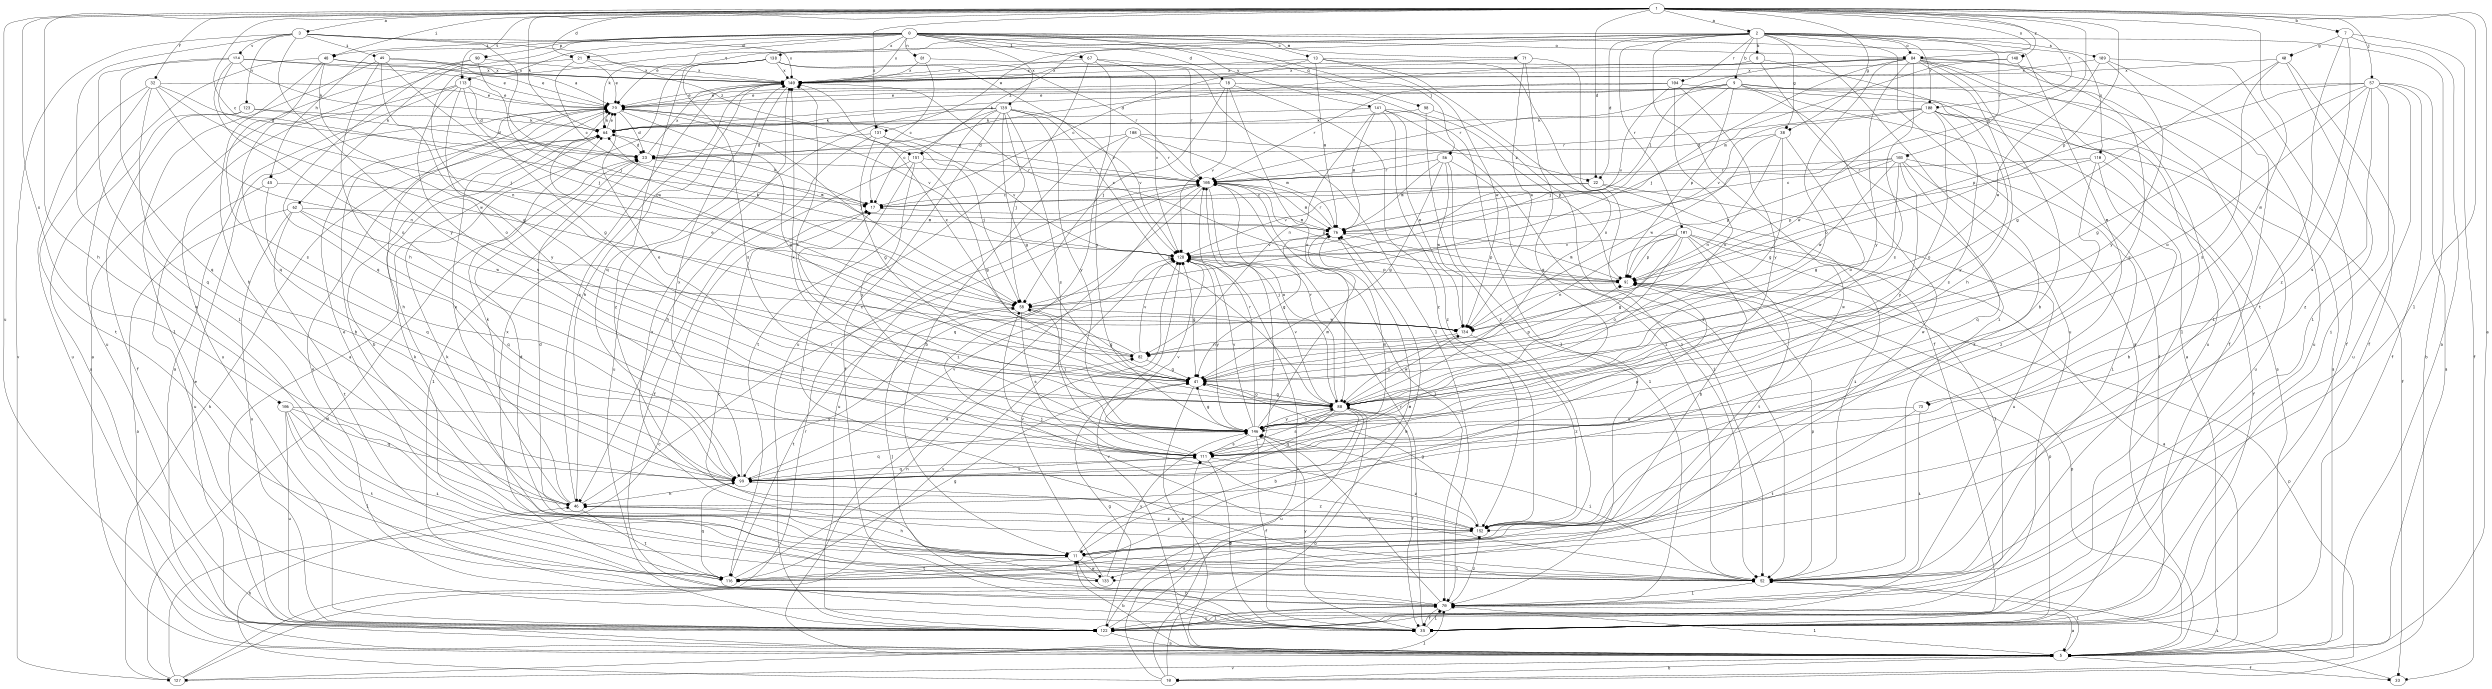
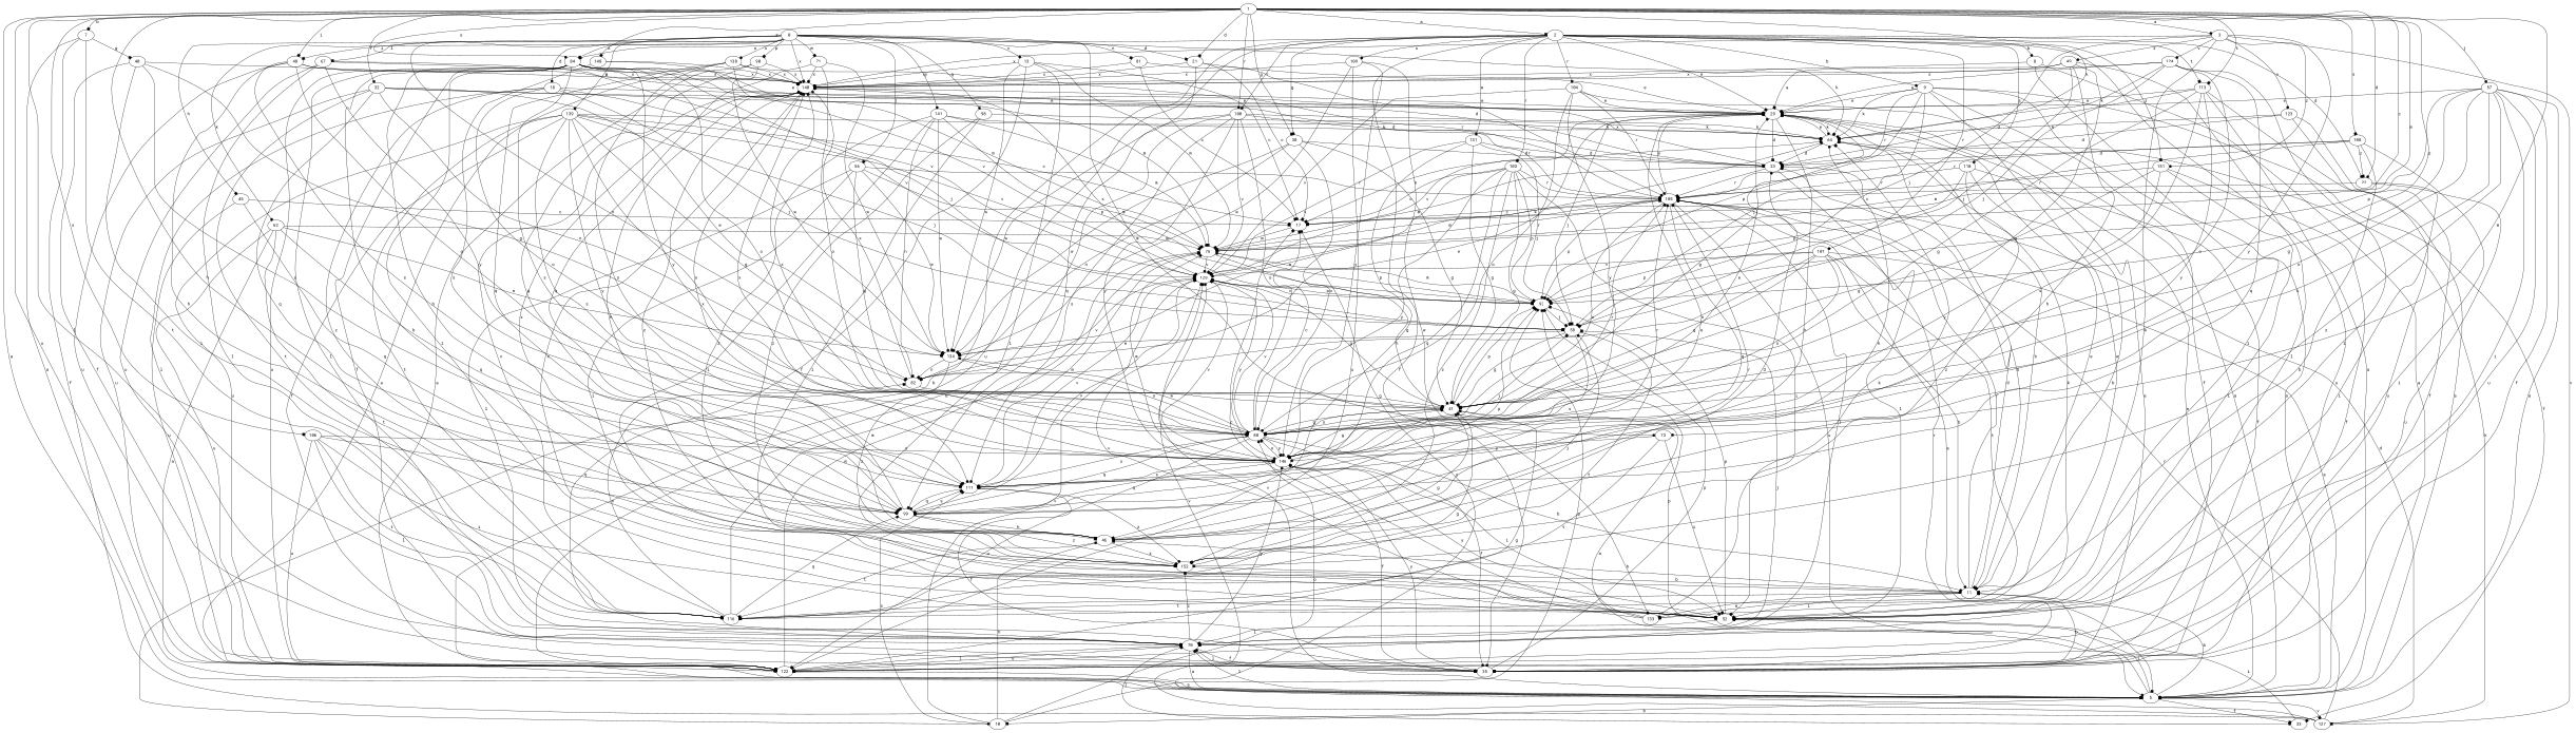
  strict digraph {
    fontname="Roboto Mono"
    node [fontname="Roboto Mono"]
    edge [arrowhead=box fontname="Roboto Mono"]
    0
    13
    18
    21
    45
    48
    56
    62
    64
    67
    71
    73
    81
    82
    84
    90
    98
    138
    139
    140
    141
    17
    76
    52
    35
    134
    70
    29
    58
    128
    152
    88
    99
    122
    n35 [label=46]
    111
    105
    41
    5
    116
    11
    23
    146
    93
    1
    2
    3
    7
    22
    32
    38
    57
    100
    106
    108
    113
    148
    8
    9
    10
    101
    103
    104
    109
    110
    131
    133
    151
    49
    123
    124
    127
    33
    40
    0 -> 13 [arrowhead=dot label=c]
    0 -> 18 [arrowhead=dot label=d]
    0 -> 21 [label=d]
    0 -> 45 [label=h]
    0 -> 48 [label=i]
    0 -> 56 [label=j]
    0 -> 62 [arrowhead=dot label=k]
    0 -> 64 [label=k]
    0 -> 67 [label=l]
    0 -> 71 [label=m]
    0 -> 73 [arrowhead=dot label=m]
    0 -> 81 [label=n]
    0 -> 82 [arrowhead=dot label=n]
    0 -> 84 [label=o]
    0 -> 90 [label=p]
    0 -> 98 [arrowhead=dot label=q]
    0 -> 138 [arrowhead=dot label=x]
    0 -> 139 [arrowhead=dot label=x]
    0 -> 140 [label=x]
    0 -> 141 [arrowhead=dot label=y]
    13 -> 140 [label=x]
    13 -> 17 [arrowhead=dot label=c]
    13 -> 76 [label=m]
    13 -> 52 [arrowhead=dot label=i]
    13 -> 35 [label=f]
    13 -> 134 [label=w]
    18 -> 70 [arrowhead=dot label=l]
    18 -> 29 [label=e]
    18 -> 58 [label=j]
    18 -> 128 [label=v]
    18 -> 152 [arrowhead=dot label=z]
    18 -> 88 [arrowhead=dot label=o]
    21 -> 140 [label=x]
    21 -> 17 [label=c]
    21 -> 29 [arrowhead=dot label=e]
    21 -> 99 [label=q]
    45 -> 17 [label=c]
    45 -> 99 [label=q]
    45 -> 122 [label=u]
    48 -> 140 [arrowhead=dot label=x]
    48 -> 29 [arrowhead=dot label=e]
    48 -> 88 [label=o]
    48 -> 122 [arrowhead=dot label=u]
    48 -> n35 [arrowhead=dot label=h]
    48 -> 111 [arrowhead=dot label=s]
    56 -> 76 [arrowhead=dot label=m]
    56 -> 52 [label=i]
    56 -> 134 [label=w]
    56 -> 70 [arrowhead=dot label=l]
    56 -> 105 [arrowhead=dot label=r]
    56 -> 41 [label=g]
    62 -> 76 [label=m]
    62 -> 134 [label=w]
    62 -> 99 [arrowhead=dot label=q]
    62 -> 122 [arrowhead=dot label=u]
    62 -> 5 [arrowhead=dot label=a]
    62 -> 116 [label=t]
    64 -> 29 [arrowhead=dot label=e]
    64 -> 11 [label=b]
    64 -> 23 [arrowhead=dot label=d]
    67 -> 140 [arrowhead=dot label=x]
    67 -> 70 [label=l]
    67 -> 128 [arrowhead=dot label=v]
    67 -> 122 [label=u]
    67 -> 146 [arrowhead=dot label=y]
    71 -> 140 [label=x]
    71 -> 134 [arrowhead=dot label=w]
    71 -> 88 [arrowhead=dot label=o]
    71 -> 99 [arrowhead=dot label=q]
    73 -> 52 [label=i]
    73 -> 116 [label=t]
    73 -> 146 [arrowhead=dot label=y]
    81 -> 140 [arrowhead=dot label=x]
    81 -> 17 [label=c]
    81 -> 105 [arrowhead=dot label=r]
    82 -> 140 [arrowhead=dot label=x]
    82 -> 29 [arrowhead=dot label=e]
    82 -> 128 [label=v]
    82 -> 41 [label=g]
    84 -> 140 [arrowhead=dot label=x]
-   84 -> 76 [label=l]
+   84 -> 76 [label=m]
    84 -> 52 [arrowhead=dot label=i]
    84 -> 35 [label=f]
    84 -> 70 [label=l]
    84 -> 58 [label=j]
    84 -> 88 [label=o]
    84 -> 122 [arrowhead=dot label=u]
    84 -> n35 [arrowhead=dot label=h]
    84 -> 111 [label=s]
    84 -> 11 [arrowhead=dot label=b]
    84 -> 23 [label=d]
    84 -> 146 [label=y]
    90 -> 140 [arrowhead=dot label=x]
    90 -> 134 [label=w]
    90 -> 99 [arrowhead=dot label=q]
    90 -> 5 [label=a]
    98 -> 64 [arrowhead=dot label=k]
    98 -> 52 [label=i]
    98 -> 152 [arrowhead=dot label=z]
    138 -> 140 [arrowhead=dot label=x]
    138 -> 128 [arrowhead=dot label=v]
    138 -> 99 [arrowhead=dot label=q]
    138 -> 111 [arrowhead=dot label=s]
    138 -> 105 [arrowhead=dot label=r]
    138 -> 5 [label=a]
    139 -> 64 [arrowhead=dot label=k]
    139 -> 17 [arrowhead=dot label=c]
    139 -> 35 [label=f]
    139 -> 58 [label=j]
    139 -> 128 [label=v]
    139 -> 88 [label=o]
    139 -> 122 [label=u]
    139 -> 111 [arrowhead=dot label=s]
    139 -> 41 [label=g]
    139 -> 116 [arrowhead=dot label=t]
    139 -> 146 [label=y]
    140 -> 29 [arrowhead=dot label=e]
    140 -> 152 [label=z]
    140 -> n35 [label=h]
    141 -> 64 [label=k]
    141 -> 82 [label=n]
    141 -> 76 [arrowhead=dot label=m]
    141 -> 52 [arrowhead=dot label=i]
    141 -> 134 [arrowhead=dot label=w]
    141 -> 152 [label=z]
    141 -> 93 [label=p]
    17 -> 64 [arrowhead=dot label=k]
    17 -> 76 [arrowhead=dot label=m]
    76 -> 128 [arrowhead=dot label=v]
    76 -> 105 [label=r]
    76 -> 41 [label=g]
    76 -> 93 [label=p]
    52 -> 64 [label=k]
    52 -> 140 [arrowhead=dot label=x]
    52 -> 70 [label=l]
    52 -> 93 [label=p]
    35 -> 70 [label=l]
    35 -> 29 [label=e]
    35 -> 105 [label=r]
    35 -> 11 [label=b]
    35 -> 146 [label=y]
    35 -> 93 [label=p]
    134 -> 82 [label=n]
    134 -> 152 [arrowhead=dot label=z]
    134 -> 88 [label=o]
    70 -> 35 [label=f]
    70 -> 58 [label=j]
    70 -> 152 [label=z]
    70 -> 122 [label=u]
    70 -> 5 [label=a]
    70 -> 146 [arrowhead=dot label=y]
    29 -> 64 [arrowhead=dot label=k]
    29 -> 58 [label=j]
    29 -> 128 [arrowhead=dot label=v]
    29 -> n35 [label=h]
    29 -> 41 [arrowhead=dot label=g]
    29 -> 11 [label=b]
    29 -> 23 [label=d]
    58 -> 134 [label=w]
    58 -> 111 [label=s]
    58 -> 41 [label=g]
    58 -> 116 [arrowhead=dot label=t]
    128 -> 64 [arrowhead=dot label=k]
    128 -> 41 [arrowhead=dot label=g]
    128 -> 146 [arrowhead=dot label=y]
    128 -> 93 [label=p]
    152 -> 58 [arrowhead=dot label=j]
    152 -> 41 [arrowhead=dot label=g]
    152 -> 11 [arrowhead=dot label=b]
    152 -> 23 [arrowhead=dot label=d]
    88 -> 140 [label=x]
    88 -> 17 [label=c]
    88 -> 35 [arrowhead=dot label=f]
    88 -> 134 [arrowhead=dot label=w]
    88 -> 29 [arrowhead=dot label=e]
    88 -> 128 [label=v]
    88 -> 99 [arrowhead=dot label=q]
    88 -> 122 [arrowhead=dot label=u]
    88 -> 111 [arrowhead=dot label=s]
    88 -> 105 [label=r]
    88 -> 41 [arrowhead=dot label=g]
    88 -> 11 [arrowhead=dot label=b]
    88 -> 146 [label=y]
    99 -> 140 [label=x]
    99 -> 128 [label=v]
    99 -> 152 [arrowhead=dot label=z]
    99 -> n35 [label=h]
    99 -> 111 [label=s]
    99 -> 93 [label=p]
    122 -> 76 [label=m]
    122 -> 70 [label=l]
    122 -> 41 [label=g]
    122 -> 5 [arrowhead=dot label=a]
    n35 -> 64 [arrowhead=dot label=k]
    n35 -> 140 [arrowhead=dot label=x]
    n35 -> 29 [label=e]
    n35 -> 152 [arrowhead=dot label=z]
    n35 -> 105 [label=r]
    n35 -> 116 [label=t]
    111 -> 76 [label=m]
    111 -> 35 [label=f]
    111 -> 128 [label=v]
    111 -> 152 [arrowhead=dot label=z]
    111 -> 99 [arrowhead=dot label=q]
    105 -> 17 [label=c]
    105 -> 76 [arrowhead=dot label=m]
    105 -> 70 [label=l]
    105 -> 29 [arrowhead=dot label=e]
    105 -> 88 [arrowhead=dot label=o]
    105 -> 99 [arrowhead=dot label=q]
    105 -> 122 [label=u]
    105 -> 5 [label=a]
    105 -> 93 [arrowhead=dot label=p]
    41 -> 88 [arrowhead=dot label=o]
    41 -> 5 [arrowhead=dot label=a]
    41 -> 93 [label=p]
    5 -> 52 [arrowhead=dot label=i]
    5 -> 70 [label=l]
    5 -> 29 [label=e]
    5 -> 128 [arrowhead=dot label=v]
    5 -> 11 [label=b]
    5 -> 93 [arrowhead=dot label=p]
    5 -> 10 [label=b]
    5 -> 127 [label=v]
    5 -> 33 [label=f]
    116 -> 82 [label=n]
    116 -> 140 [arrowhead=dot label=x]
    116 -> 76 [arrowhead=dot label=m]
    116 -> 99 [arrowhead=dot label=q]
    116 -> 41 [label=g]
    11 -> 52 [arrowhead=dot label=i]
    11 -> 29 [arrowhead=dot label=e]
    11 -> n35 [label=h]
    11 -> 105 [arrowhead=dot label=r]
    11 -> 116 [label=t]
    11 -> 23 [label=d]
    11 -> 133 [arrowhead=dot label=w]
    23 -> 140 [arrowhead=dot label=x]
    23 -> 76 [label=m]
    23 -> 70 [label=l]
    23 -> 105 [label=r]
    146 -> 140 [label=x]
    146 -> 76 [arrowhead=dot label=m]
    146 -> 52 [label=i]
    146 -> 35 [label=f]
    146 -> 58 [label=j]
    146 -> 128 [label=v]
    146 -> 88 [label=o]
    146 -> 99 [label=q]
    146 -> 111 [arrowhead=dot label=s]
    146 -> 105 [arrowhead=dot label=r]
    146 -> 41 [arrowhead=dot label=g]
    93 -> 140 [arrowhead=dot label=x]
    93 -> 76 [arrowhead=dot label=m]
    93 -> 58 [label=j]
-   22 -> 128 [label=v]
+   93 -> 128 [label=v]
    1 -> 21 [label=d]
    1 -> 48 [label=i]
    1 -> 64 [arrowhead=dot label=k]
    1 -> 73 [arrowhead=dot label=m]
    1 -> 84 [arrowhead=dot label=o]
    1 -> 17 [label=c]
    1 -> 76 [label=m]
    1 -> 70 [label=l]
    1 -> 122 [label=u]
    1 -> n35 [arrowhead=dot label=h]
    1 -> 5 [arrowhead=dot label=a]
    1 -> 93 [label=p]
    1 -> 2 [label=a]
    1 -> 3 [arrowhead=dot label=a]
    1 -> 7 [label=b]
    1 -> 22 [arrowhead=dot label=d]
    1 -> 32 [arrowhead=dot label=f]
    1 -> 38 [arrowhead=dot label=g]
    1 -> 57 [arrowhead=dot label=j]
    1 -> 100 [arrowhead=dot label=r]
    1 -> 106 [label=s]
-   1 -> 131 [label=s]
+   1 -> 108 [label=s]
    1 -> 113 [label=t]
    1 -> 148 [label=z]
    2 -> 84 [arrowhead=dot label=o]
    2 -> 29 [label=e]
    2 -> 122 [label=u]
    2 -> 5 [arrowhead=dot label=a]
    2 -> 22 [arrowhead=dot label=d]
    2 -> 38 [label=g]
    2 -> 100 [arrowhead=dot label=r]
    2 -> 113 [label=t]
    2 -> 8 [arrowhead=dot label=b]
    2 -> 9 [arrowhead=dot label=b]
    2 -> 10 [arrowhead=dot label=b]
    2 -> 101 [arrowhead=dot label=r]
    2 -> 103 [label=r]
    2 -> 104 [arrowhead=dot label=r]
    2 -> 109 [arrowhead=dot label=s]
    2 -> 110 [arrowhead=dot label=s]
    2 -> 131 [arrowhead=dot label=w]
    2 -> 133 [arrowhead=dot label=w]
    2 -> 151 [label=z]
    3 -> 140 [arrowhead=dot label=x]
    3 -> 58 [arrowhead=dot label=j]
    3 -> 146 [arrowhead=dot label=y]
    3 -> 133 [label=w]
    3 -> 151 [arrowhead=dot label=z]
    3 -> 49 [arrowhead=dot label=i]
    3 -> 123 [arrowhead=dot label=v]
    3 -> 124 [arrowhead=dot label=v]
    3 -> 127 [label=v]
-   7 -> 152 [arrowhead=dot label=z]
    7 -> 5 [label=a]
    7 -> 116 [label=t]
    7 -> 33 [arrowhead=dot label=f]
    7 -> 40 [label=g]
    22 -> 17 [label=c]
    22 -> 52 [label=i]
    22 -> 122 [arrowhead=dot label=u]
    32 -> 82 [arrowhead=dot label=n]
    32 -> 134 [arrowhead=dot label=w]
    32 -> 29 [arrowhead=dot label=e]
    32 -> 99 [arrowhead=dot label=q]
    32 -> 122 [arrowhead=dot label=u]
    32 -> 116 [arrowhead=dot label=t]
    32 -> 23 [arrowhead=dot label=d]
    38 -> 82 [label=n]
    38 -> 134 [label=w]
    38 -> 88 [label=o]
    38 -> 41 [arrowhead=dot label=g]
    38 -> 23 [arrowhead=dot label=d]
    57 -> 52 [arrowhead=dot label=i]
    57 -> 35 [arrowhead=dot label=f]
    57 -> 29 [arrowhead=dot label=e]
    57 -> 152 [arrowhead=dot label=z]
    57 -> 88 [label=o]
    57 -> 122 [arrowhead=dot label=u]
    57 -> 111 [label=s]
    57 -> 41 [label=g]
    57 -> 5 [label=a]
    57 -> 93 [label=p]
    100 -> 64 [arrowhead=dot label=k]
    100 -> 134 [arrowhead=dot label=w]
    100 -> 128 [label=v]
    100 -> 88 [arrowhead=dot label=o]
    100 -> 122 [label=u]
    100 -> 111 [arrowhead=dot label=s]
    100 -> 105 [arrowhead=dot label=r]
    100 -> 146 [arrowhead=dot label=y]
    106 -> 52 [label=i]
    106 -> 70 [arrowhead=dot label=l]
    106 -> 99 [arrowhead=dot label=q]
    106 -> 122 [label=u]
    106 -> 116 [label=t]
    106 -> 146 [label=y]
    108 -> 76 [arrowhead=dot label=m]
    108 -> 52 [arrowhead=dot label=i]
    108 -> 105 [label=r]
    108 -> 11 [label=b]
    108 -> 23 [label=d]
    108 -> 22 [label=z]
    113 -> 29 [label=e]
    113 -> 122 [label=u]
    113 -> 111 [label=s]
    113 -> 41 [label=g]
    113 -> 5 [arrowhead=dot label=a]
    113 -> 23 [label=d]
    113 -> 146 [label=y]
    148 -> 140 [arrowhead=dot label=x]
    148 -> 76 [arrowhead=dot label=m]
    148 -> 111 [arrowhead=dot label=s]
    8 -> 140 [arrowhead=dot label=x]
    8 -> 52 [label=i]
    8 -> 5 [arrowhead=dot label=a]
    9 -> 64 [arrowhead=dot label=k]
    9 -> 35 [label=f]
    9 -> 29 [label=e]
    9 -> 58 [arrowhead=dot label=j]
    9 -> 105 [label=r]
    9 -> 5 [label=a]
    9 -> 93 [label=p]
    9 -> 133 [arrowhead=dot label=w]
    9 -> 33 [label=f]
    10 -> 128 [label=v]
    10 -> 88 [arrowhead=dot label=o]
    10 -> n35 [arrowhead=dot label=h]
    10 -> 111 [label=s]
    10 -> 93 [arrowhead=dot label=p]
    101 -> 82 [label=n]
-   101 -> 70 [arrowhead=dot label=l]
    101 -> 128 [arrowhead=dot label=v]
    101 -> 88 [label=o]
    101 -> 41 [label=g]
    101 -> 5 [arrowhead=dot label=a]
    101 -> 116 [label=t]
    101 -> 11 [arrowhead=dot label=b]
    101 -> 93 [arrowhead=dot label=p]
    103 -> 17 [label=c]
    103 -> 52 [label=i]
    103 -> 134 [label=w]
    103 -> 152 [label=z]
    103 -> 99 [arrowhead=dot label=q]
    103 -> 105 [label=r]
    103 -> 41 [label=g]
    103 -> 146 [arrowhead=dot label=y]
    103 -> 93 [label=p]
    104 -> 29 [label=e]
    104 -> 128 [arrowhead=dot label=v]
    104 -> 88 [arrowhead=dot label=o]
    104 -> 105 [arrowhead=dot label=r]
    104 -> 5 [label=a]
    104 -> 146 [arrowhead=dot label=y]
    109 -> 140 [arrowhead=dot label=x]
    109 -> 35 [arrowhead=dot label=f]
    109 -> 134 [label=w]
    109 -> 122 [arrowhead=dot label=u]
    109 -> 146 [arrowhead=dot label=y]
    110 -> 35 [arrowhead=dot label=f]
    110 -> 152 [label=z]
    110 -> 105 [arrowhead=dot label=r]
    110 -> 11 [arrowhead=dot label=b]
    110 -> 93 [label=p]
    131 -> 58 [label=j]
    131 -> 128 [label=v]
    131 -> n35 [label=h]
    131 -> 41 [arrowhead=dot label=g]
    131 -> 23 [arrowhead=dot label=d]
    133 -> 64 [label=k]
    133 -> 17 [label=c]
    133 -> 128 [label=v]
    133 -> 146 [arrowhead=dot label=y]
    151 -> 52 [arrowhead=dot label=i]
    151 -> 35 [label=f]
    151 -> 105 [arrowhead=dot label=r]
    151 -> 41 [label=g]
    151 -> 146 [arrowhead=dot label=y]
    49 -> 140 [label=x]
    49 -> 70 [arrowhead=dot label=l]
    49 -> 29 [label=a]
    49 -> 58 [arrowhead=dot label=j]
-   49 -> 111 [arrowhead=dot label=h]
+   49 -> n35 [arrowhead=dot label=h]
    49 -> 41 [arrowhead=dot label=g]
    123 -> 64 [label=k]
    123 -> 35 [arrowhead=dot label=f]
    123 -> 122 [label=u]
    123 -> 23 [arrowhead=dot label=d]
    124 -> 64 [label=k]
    124 -> 140 [arrowhead=dot label=x]
    124 -> 52 [label=i]
    124 -> 29 [arrowhead=dot label=e]
    124 -> 58 [arrowhead=dot label=j]
    124 -> 88 [arrowhead=dot label=o]
    124 -> 99 [arrowhead=dot label=q]
    127 -> 64 [arrowhead=dot label=k]
    127 -> 17 [arrowhead=dot label=c]
    127 -> 70 [arrowhead=dot label=l]
    127 -> 128 [arrowhead=dot label=v]
    127 -> 105 [arrowhead=dot label=r]
    127 -> 23 [label=d]
    33 -> 52 [arrowhead=dot label=i]
    40 -> 140 [label=x]
    40 -> 52 [label=i]
    40 -> 35 [label=f]
    40 -> 111 [label=s]
    40 -> 41 [arrowhead=dot label=g]
  }
